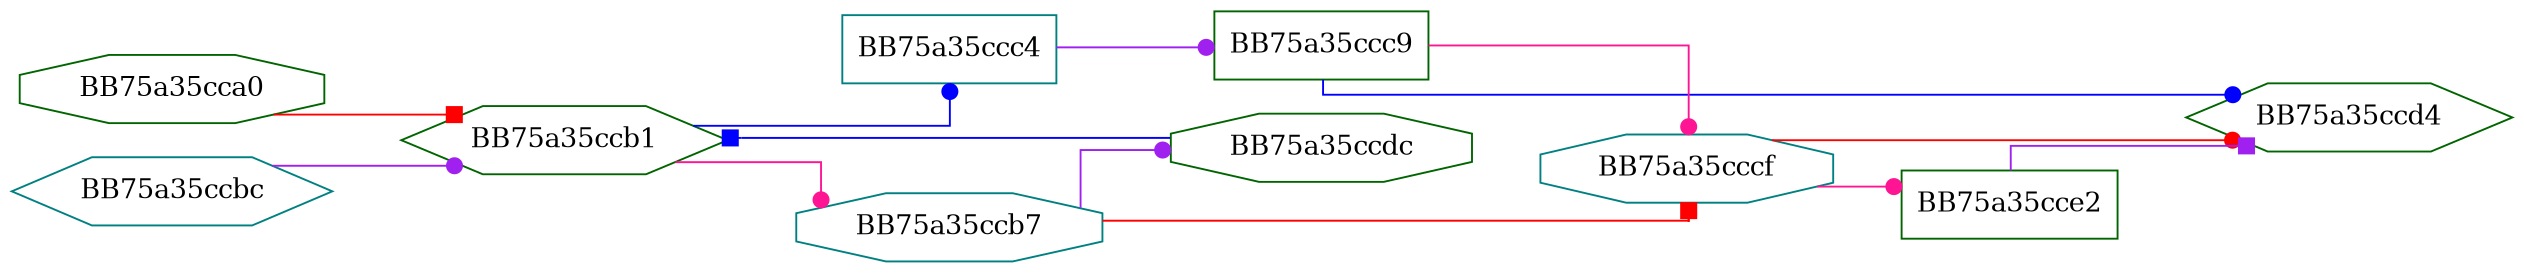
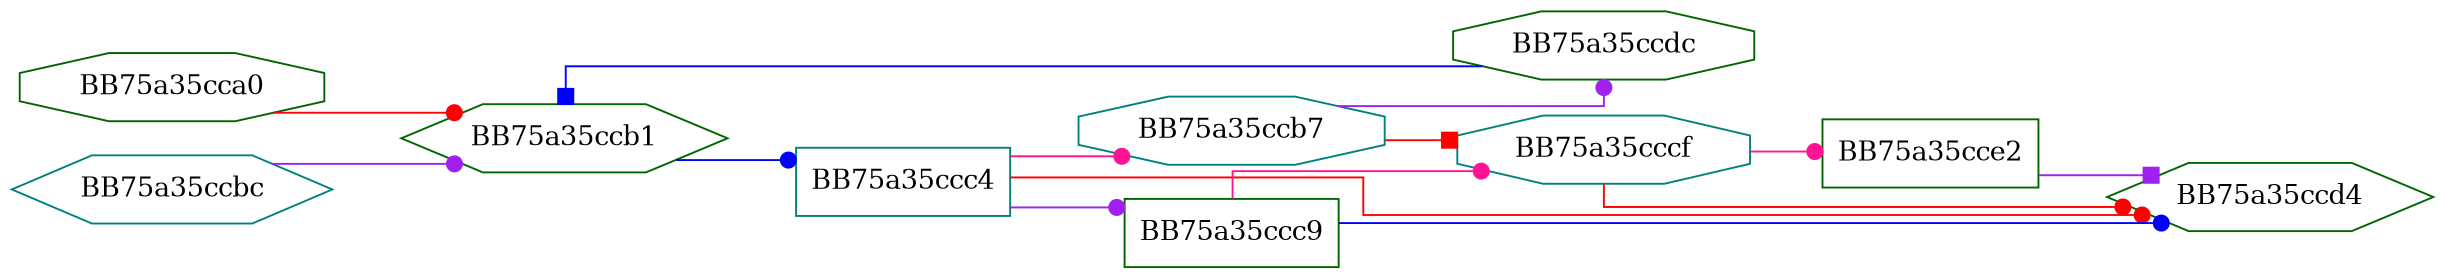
  digraph {
    rankdir=LR
    splines=ortho
    node [color=darkgreen shape=octagon]
    edge [arrowhead=dot color=red]
    BB75a35cca0
    BB75a35ccb1 [shape=hexagon]
    BB75a35ccc4 [color=teal shape=box]
    BB75a35ccb7 [color=teal]
    BB75a35ccd4 [shape=hexagon]
    BB75a35ccc9 [shape=box]
    BB75a35ccdc
    BB75a35cccf [color=teal]
    BB75a35ccbc [color=teal shape=hexagon]
    BB75a35cce2 [shape=box]
-   BB75a35cca0 -> BB75a35ccb1 [arrowhead=box]
+   BB75a35cca0 -> BB75a35ccb1
    BB75a35ccb1 -> BB75a35ccc4 [color=blue]
-   BB75a35ccb1 -> BB75a35ccb7 [color=deeppink]
+   BB75a35ccc4 -> BB75a35ccb7 [color=deeppink]
+   BB75a35ccc4 -> BB75a35ccd4
    BB75a35ccc4 -> BB75a35ccc9 [color=purple]
    BB75a35ccb7 -> BB75a35ccdc [color=purple]
    BB75a35ccb7 -> BB75a35cccf [arrowhead=box]
    BB75a35ccc9 -> BB75a35ccd4 [color=blue]
    BB75a35ccc9 -> BB75a35cccf [color=deeppink]
    BB75a35ccdc -> BB75a35ccb1 [arrowhead=box color=blue]
    BB75a35cccf -> BB75a35ccd4
    BB75a35cccf -> BB75a35cce2 [color=deeppink]
    BB75a35ccbc -> BB75a35ccb1 [color=purple]
    BB75a35cce2 -> BB75a35ccd4 [arrowhead=box color=purple]
  }
